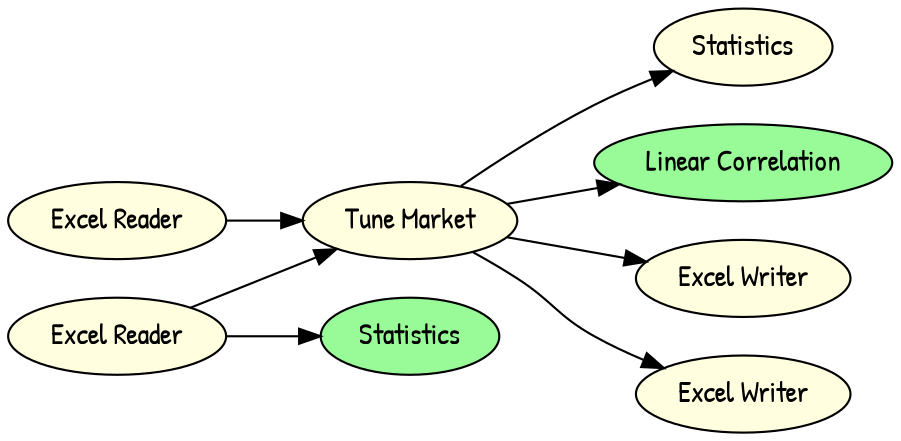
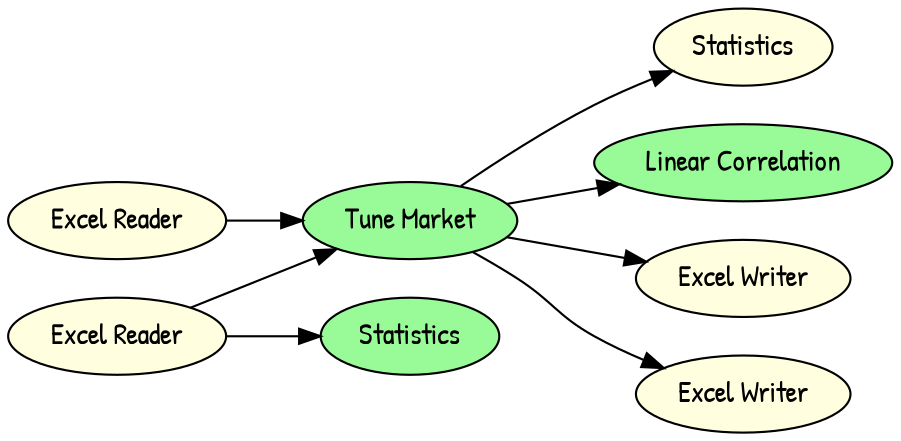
  digraph {
    rankdir=LR
    fontname="Patrick Hand"
    node [style=filled fillcolor=lightyellow fontname="Patrick Hand"]
    edge [fontname="Patrick Hand"]
-   n1 [label="Tune Market"]
+   n1 [label="Tune Market" fillcolor=palegreen]
    n2 [label=Statistics]
    n3 [label="Linear Correlation" fillcolor=palegreen]
    n4 [label="Excel Writer"]
    n5 [label="Excel Writer"]
    n6 [label=Statistics fillcolor=palegreen]
    n7 [label="Excel Reader"]
    n8 [label="Excel Reader"]
    n1 -> n2
    n1 -> n3
    n1 -> n4
    n1 -> n5
    n7 -> n1
    n8 -> n1
    n8 -> n6
  }
